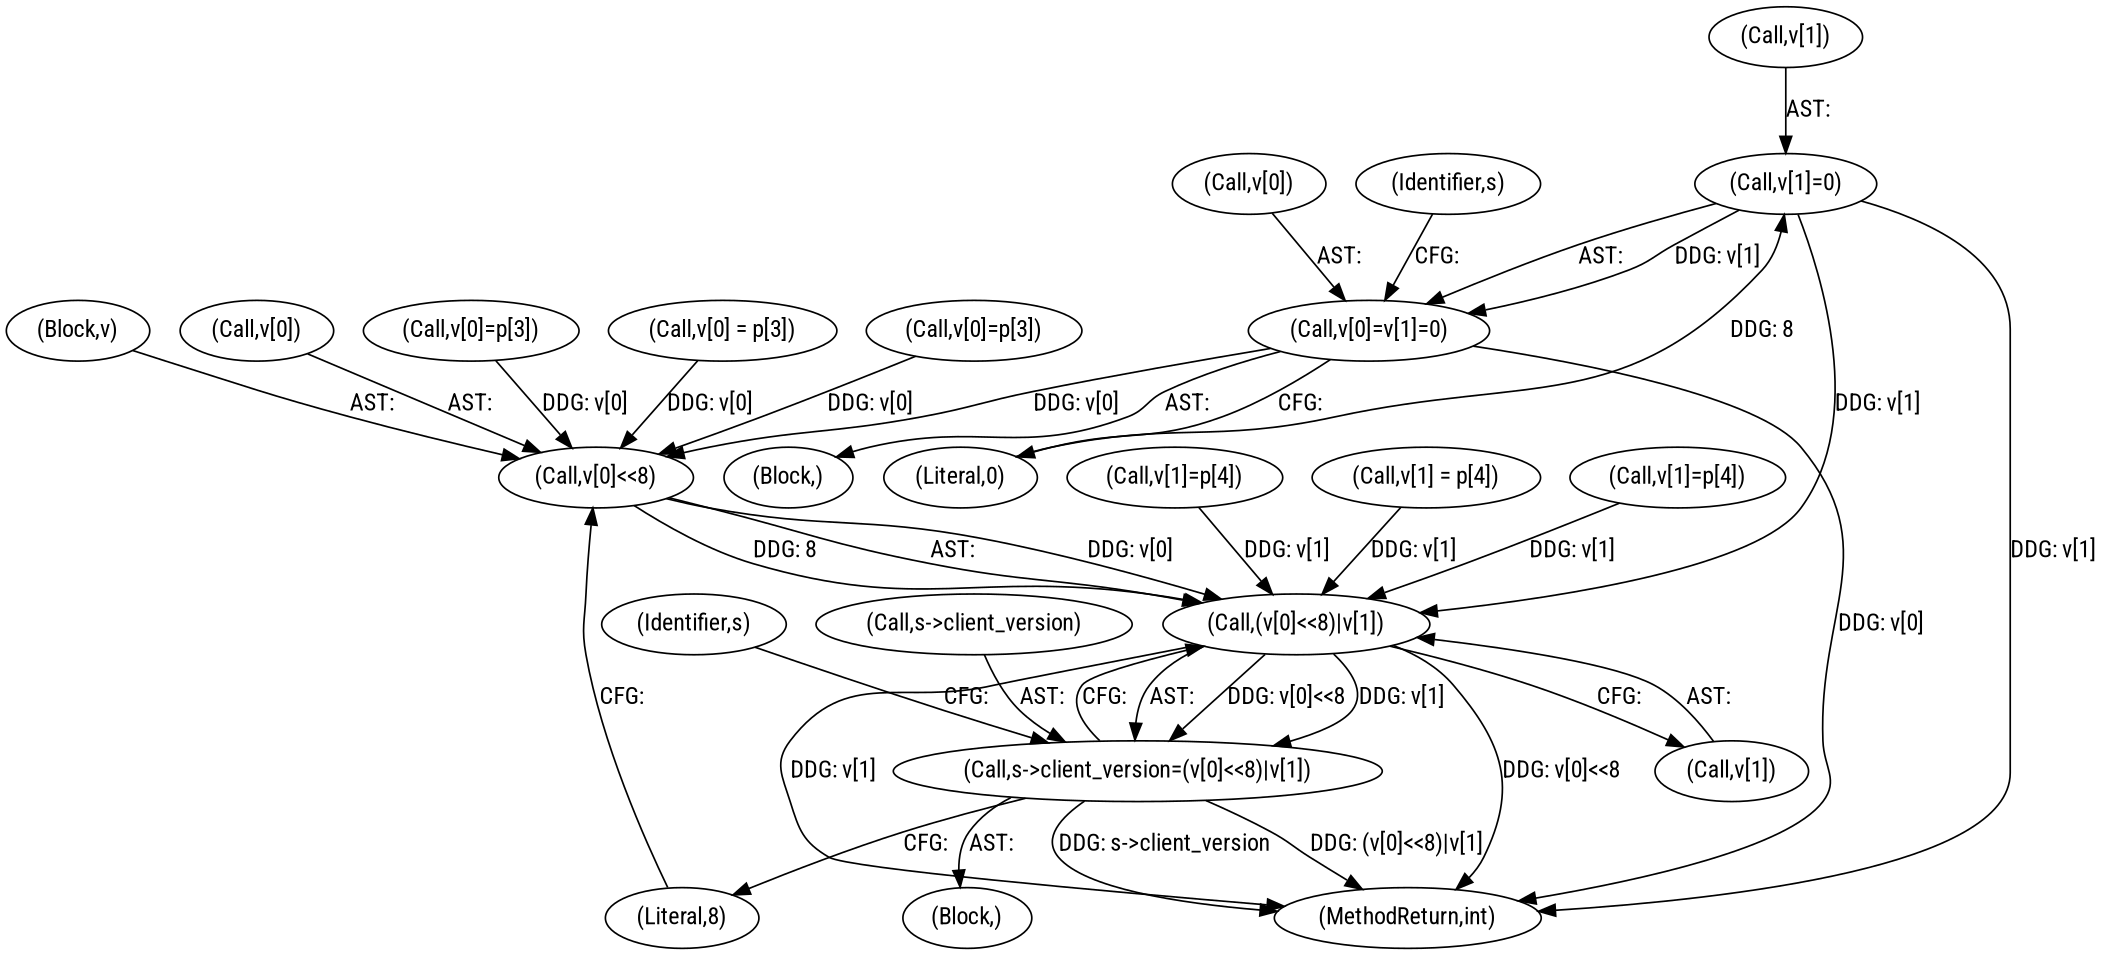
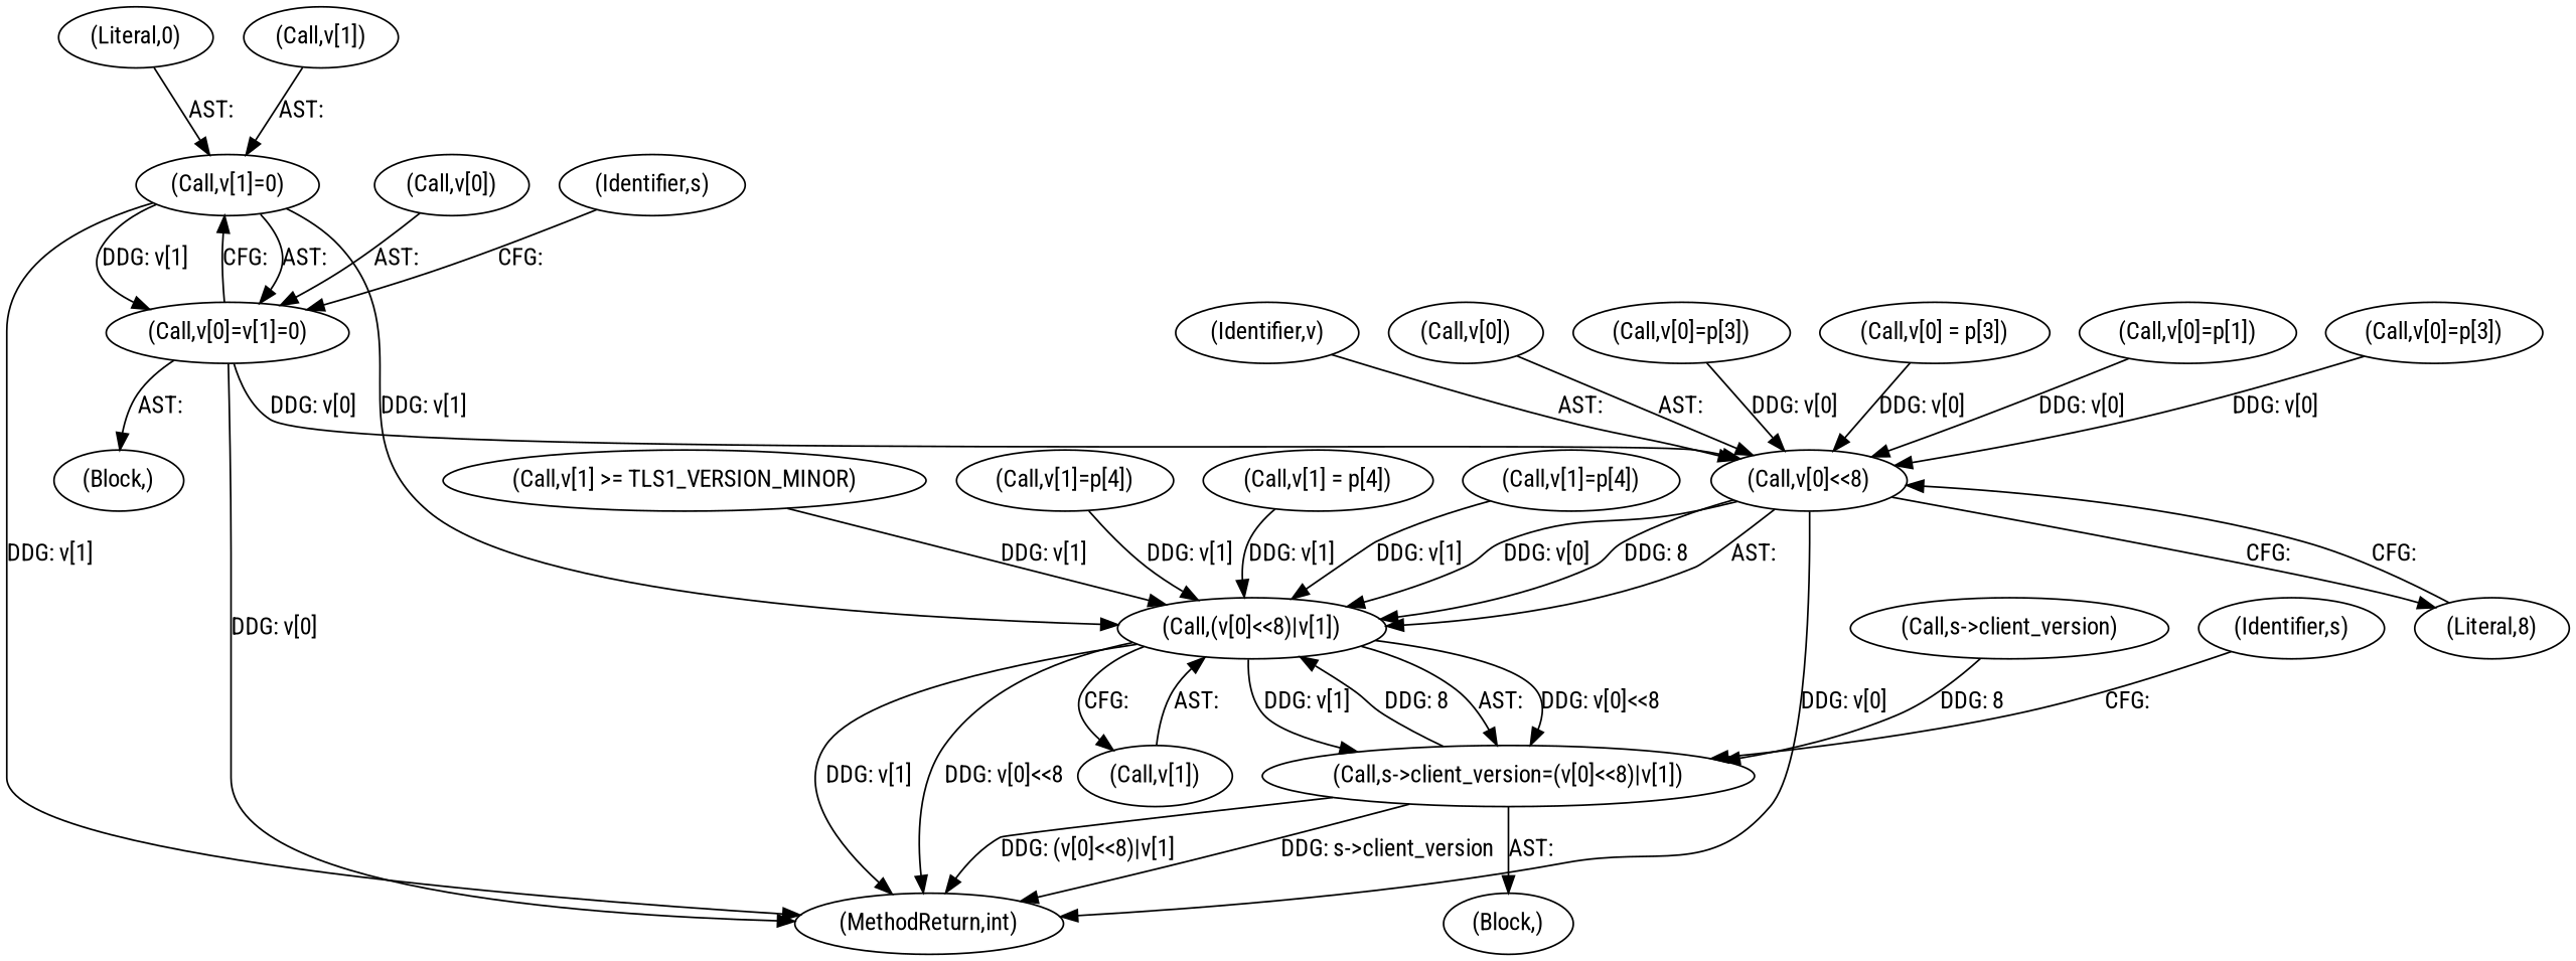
  digraph {
    fontname="Roboto Condensed"
    node [fontname="Roboto Condensed"]
    edge [fontname="Roboto Condensed"]
    n1 [label="(Call,v[1]=0)"]
    n2 [label="(Call,v[0]=v[1]=0)"]
    n3 [label="(Call,(v[0]<<8)|v[1])"]
    n4 [label="(MethodReturn,int)"]
    n5 [label="(Call,v[0]<<8)"]
    n6 [label="(Block,)"]
    n7 [label="(Call,s->client_version=(v[0]<<8)|v[1])"]
    n8 [label="(Call,v[1])"]
    n9 [label="(Literal,0)"]
    n10 [label="(Literal,8)"]
    n11 [label="(Block,)"]
-   n12 [label="(Block,v)"]
+   n12 [label="(Identifier,v)"]
    n13 [label="(Call,v[0])"]
    n14 [label="(Call,v[0])"]
+   n15 [label="(Call,v[1] >= TLS1_VERSION_MINOR)"]
    n16 [label="(Call,s->client_version)"]
    n17 [label="(Call,v[0]=p[3])"]
    n18 [label="(Call,v[0] = p[3])"]
    n19 [label="(Identifier,s)"]
    n20 [label="(Call,v[1]=p[4])"]
+   n21 [label="(Call,v[0]=p[1])"]
    n22 [label="(Call,v[1] = p[4])"]
    n23 [label="(Call,v[1])"]
    n24 [label="(Call,v[0]=p[3])"]
    n25 [label="(Call,v[1]=p[4])"]
    n26 [label="(Identifier,s)"]
    n1 -> n2 [label="AST: "]
    n1 -> n2 [label="DDG: v[1]"]
    n1 -> n3 [label="DDG: v[1]"]
    n1 -> n4 [label="DDG: v[1]"]
-   n2 -> n9 [label="CFG: "]
+   n2 -> n1 [label="CFG: "]
    n2 -> n4 [label="DDG: v[0]"]
    n2 -> n5 [label="DDG: v[0]"]
    n2 -> n6 [label="AST: "]
    n3 -> n4 [label="DDG: v[0]<<8"]
    n3 -> n4 [label="DDG: v[1]"]
    n3 -> n7 [label="AST: "]
    n3 -> n7 [label="DDG: v[0]<<8"]
    n3 -> n7 [label="DDG: v[1]"]
    n3 -> n8 [label="CFG: "]
    n5 -> n3 [label="AST: "]
    n5 -> n3 [label="DDG: v[0]"]
    n5 -> n3 [label="DDG: 8"]
-   n7 -> n10 [label="CFG: "]
-   n7 -> n3 [label="CFG: "]
+   n5 -> n4 [label="DDG: v[0]"]
+   n5 -> n10 [label="CFG: "]
+   n7 -> n3 [label="DDG: 8"]
    n7 -> n4 [label="DDG: s->client_version"]
    n7 -> n4 [label="DDG: (v[0]<<8)|v[1]"]
    n7 -> n11 [label="AST: "]
    n8 -> n3 [label="AST: "]
-   n9 -> n1 [label="DDG: 8"]
+   n9 -> n1 [label="AST: "]
    n10 -> n5 [label="CFG: "]
    n12 -> n5 [label="AST: "]
    n13 -> n5 [label="AST: "]
    n14 -> n2 [label="AST: "]
-   n16 -> n7 [label="AST: "]
+   n15 -> n3 [label="DDG: v[1]"]
+   n16 -> n7 [label="DDG: 8"]
    n17 -> n5 [label="DDG: v[0]"]
    n18 -> n5 [label="DDG: v[0]"]
    n19 -> n7 [label="CFG: "]
    n20 -> n3 [label="DDG: v[1]"]
+   n21 -> n5 [label="DDG: v[0]"]
    n22 -> n3 [label="DDG: v[1]"]
    n23 -> n1 [label="AST: "]
    n24 -> n5 [label="DDG: v[0]"]
    n25 -> n3 [label="DDG: v[1]"]
    n26 -> n2 [label="CFG: "]
  }
